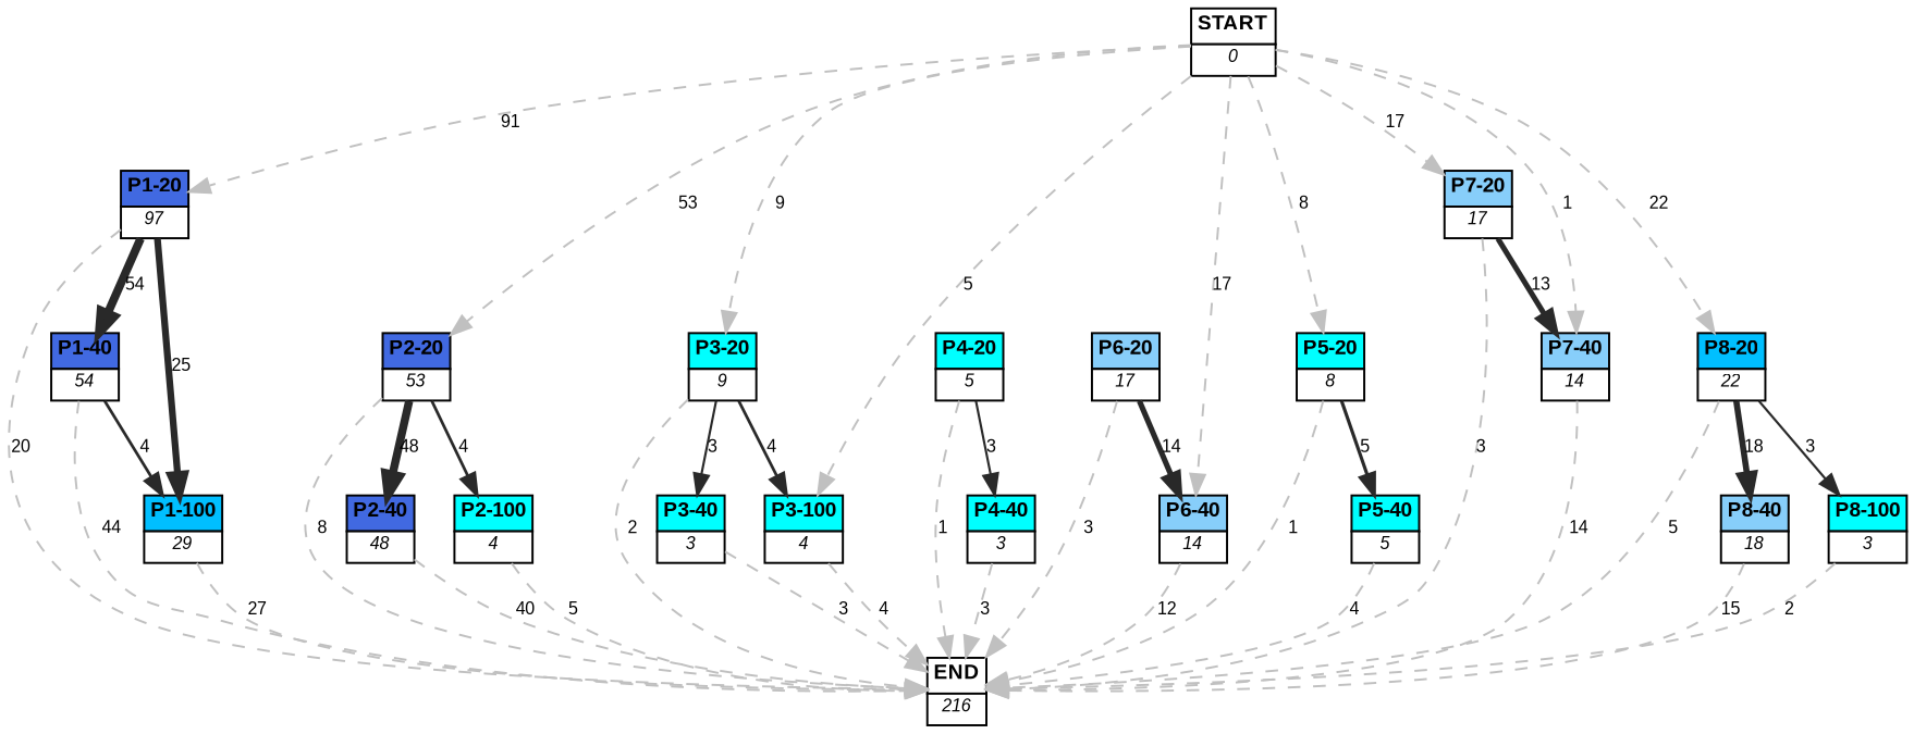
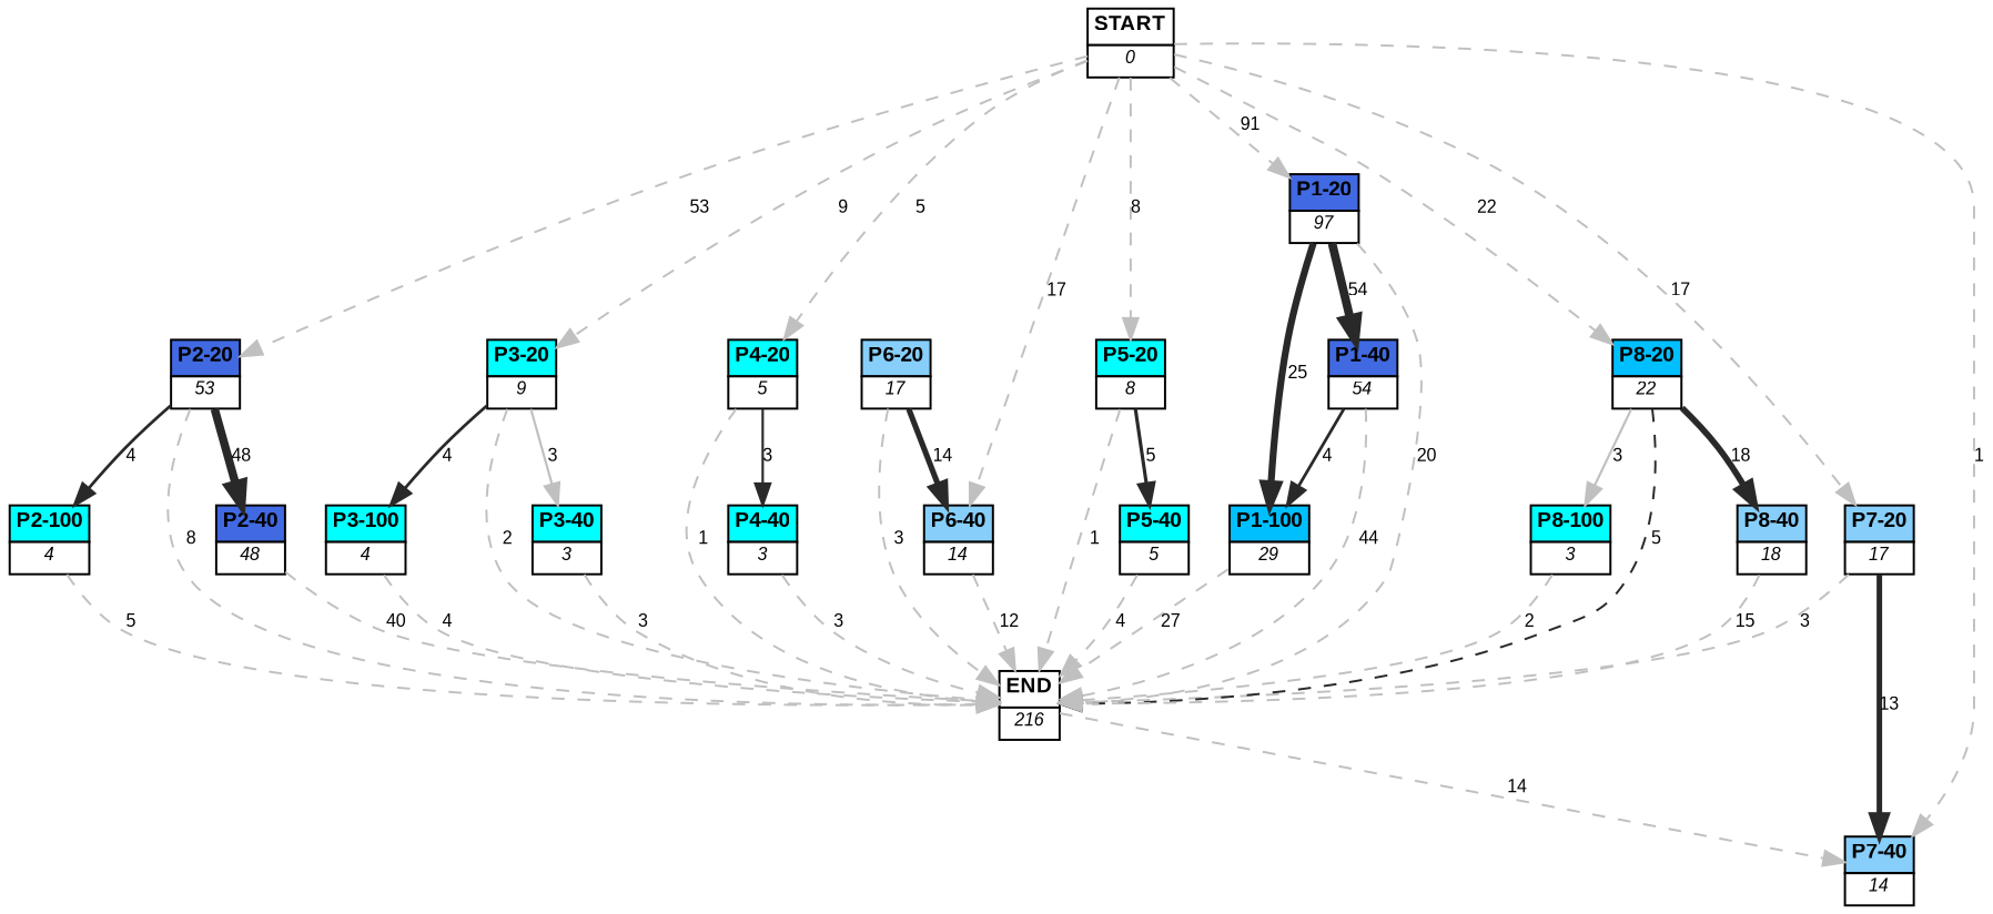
  digraph {
    node [shape=plain]
    edge [color=grey fontname=Arial fontsize=8 labelfloat=false style=dashed]
    n1 [label=<<table border="0" cellborder="1" cellspacing="0"><tr><td bgcolor="royalblue"><FONT face="Arial" POINT-SIZE="10"><b>P1-20</b></FONT></td></tr><tr><td bgcolor="white"><FONT face="Arial" POINT-SIZE="8"><i>97</i></FONT></td></tr></table>>]
    n2 [label=<<table border="0" cellborder="1" cellspacing="0"><tr><td bgcolor="royalblue"><FONT face="Arial" POINT-SIZE="10"><b>P1-40</b></FONT></td></tr><tr><td bgcolor="white"><FONT face="Arial" POINT-SIZE="8"><i>54</i></FONT></td></tr></table>>]
    n3 [label=<<table border="0" cellborder="1" cellspacing="0"><tr><td bgcolor="deepskyblue"><FONT face="Arial" POINT-SIZE="10"><b>P1-100</b></FONT></td></tr><tr><td bgcolor="white"><FONT face="Arial" POINT-SIZE="8"><i>29</i></FONT></td></tr></table>>]
    n4 [label=<<table border="0" cellborder="1" cellspacing="0"><tr><td bgcolor="white"><FONT face="Arial" POINT-SIZE="10"><b>END</b></FONT></td></tr><tr><td bgcolor="white"><FONT face="Arial" POINT-SIZE="8"><i>216</i></FONT></td></tr></table>>]
    n5 [label=<<table border="0" cellborder="1" cellspacing="0"><tr><td bgcolor="royalblue"><FONT face="Arial" POINT-SIZE="10"><b>P2-20</b></FONT></td></tr><tr><td bgcolor="white"><FONT face="Arial" POINT-SIZE="8"><i>53</i></FONT></td></tr></table>>]
    n6 [label=<<table border="0" cellborder="1" cellspacing="0"><tr><td bgcolor="royalblue"><FONT face="Arial" POINT-SIZE="10"><b>P2-40</b></FONT></td></tr><tr><td bgcolor="white"><FONT face="Arial" POINT-SIZE="8"><i>48</i></FONT></td></tr></table>>]
    n7 [label=<<table border="0" cellborder="1" cellspacing="0"><tr><td bgcolor="aqua"><FONT face="Arial" POINT-SIZE="10"><b>P2-100</b></FONT></td></tr><tr><td bgcolor="white"><FONT face="Arial" POINT-SIZE="8"><i>4</i></FONT></td></tr></table>>]
    n8 [label=<<table border="0" cellborder="1" cellspacing="0"><tr><td bgcolor="aqua"><FONT face="Arial" POINT-SIZE="10"><b>P3-20</b></FONT></td></tr><tr><td bgcolor="white"><FONT face="Arial" POINT-SIZE="8"><i>9</i></FONT></td></tr></table>>]
    n9 [label=<<table border="0" cellborder="1" cellspacing="0"><tr><td bgcolor="aqua"><FONT face="Arial" POINT-SIZE="10"><b>P3-40</b></FONT></td></tr><tr><td bgcolor="white"><FONT face="Arial" POINT-SIZE="8"><i>3</i></FONT></td></tr></table>>]
    n10 [label=<<table border="0" cellborder="1" cellspacing="0"><tr><td bgcolor="aqua"><FONT face="Arial" POINT-SIZE="10"><b>P3-100</b></FONT></td></tr><tr><td bgcolor="white"><FONT face="Arial" POINT-SIZE="8"><i>4</i></FONT></td></tr></table>>]
    n11 [label=<<table border="0" cellborder="1" cellspacing="0"><tr><td bgcolor="aqua"><FONT face="Arial" POINT-SIZE="10"><b>P4-20</b></FONT></td></tr><tr><td bgcolor="white"><FONT face="Arial" POINT-SIZE="8"><i>5</i></FONT></td></tr></table>>]
    n12 [label=<<table border="0" cellborder="1" cellspacing="0"><tr><td bgcolor="aqua"><FONT face="Arial" POINT-SIZE="10"><b>P4-40</b></FONT></td></tr><tr><td bgcolor="white"><FONT face="Arial" POINT-SIZE="8"><i>3</i></FONT></td></tr></table>>]
    n13 [label=<<table border="0" cellborder="1" cellspacing="0"><tr><td bgcolor="lightskyblue"><FONT face="Arial" POINT-SIZE="10"><b>P6-20</b></FONT></td></tr><tr><td bgcolor="white"><FONT face="Arial" POINT-SIZE="8"><i>17</i></FONT></td></tr></table>>]
    n14 [label=<<table border="0" cellborder="1" cellspacing="0"><tr><td bgcolor="lightskyblue"><FONT face="Arial" POINT-SIZE="10"><b>P6-40</b></FONT></td></tr><tr><td bgcolor="white"><FONT face="Arial" POINT-SIZE="8"><i>14</i></FONT></td></tr></table>>]
    n15 [label=<<table border="0" cellborder="1" cellspacing="0"><tr><td bgcolor="aqua"><FONT face="Arial" POINT-SIZE="10"><b>P5-20</b></FONT></td></tr><tr><td bgcolor="white"><FONT face="Arial" POINT-SIZE="8"><i>8</i></FONT></td></tr></table>>]
    n16 [label=<<table border="0" cellborder="1" cellspacing="0"><tr><td bgcolor="aqua"><FONT face="Arial" POINT-SIZE="10"><b>P5-40</b></FONT></td></tr><tr><td bgcolor="white"><FONT face="Arial" POINT-SIZE="8"><i>5</i></FONT></td></tr></table>>]
    n17 [label=<<table border="0" cellborder="1" cellspacing="0"><tr><td bgcolor="lightskyblue"><FONT face="Arial" POINT-SIZE="10"><b>P7-20</b></FONT></td></tr><tr><td bgcolor="white"><FONT face="Arial" POINT-SIZE="8"><i>17</i></FONT></td></tr></table>>]
    n18 [label=<<table border="0" cellborder="1" cellspacing="0"><tr><td bgcolor="lightskyblue"><FONT face="Arial" POINT-SIZE="10"><b>P7-40</b></FONT></td></tr><tr><td bgcolor="white"><FONT face="Arial" POINT-SIZE="8"><i>14</i></FONT></td></tr></table>>]
    n19 [label=<<table border="0" cellborder="1" cellspacing="0"><tr><td bgcolor="deepskyblue"><FONT face="Arial" POINT-SIZE="10"><b>P8-20</b></FONT></td></tr><tr><td bgcolor="white"><FONT face="Arial" POINT-SIZE="8"><i>22</i></FONT></td></tr></table>>]
    n20 [label=<<table border="0" cellborder="1" cellspacing="0"><tr><td bgcolor="lightskyblue"><FONT face="Arial" POINT-SIZE="10"><b>P8-40</b></FONT></td></tr><tr><td bgcolor="white"><FONT face="Arial" POINT-SIZE="8"><i>18</i></FONT></td></tr></table>>]
    n21 [label=<<table border="0" cellborder="1" cellspacing="0"><tr><td bgcolor="aqua"><FONT face="Arial" POINT-SIZE="10"><b>P8-100</b></FONT></td></tr><tr><td bgcolor="white"><FONT face="Arial" POINT-SIZE="8"><i>3</i></FONT></td></tr></table>>]
    n22 [label=<<table border="0" cellborder="1" cellspacing="0"><tr><td bgcolor="white"><FONT face="Arial" POINT-SIZE="10"><b>START</b></FONT></td></tr><tr><td bgcolor="white"><FONT face="Arial" POINT-SIZE="8"><i>0</i></FONT></td></tr></table>>]
    n1 -> n2 [color=grey16 label=54 penwidth=3.9889840465642745 style=""]
    n1 -> n3 [color=grey16 label=25 penwidth=3.2188758248682006 style=""]
    n1 -> n4 [label=20]
    n2 -> n3 [color=grey16 label=4 penwidth=1.3862943611198906 style=""]
    n2 -> n4 [label=44]
    n3 -> n4 [label=27]
    n5 -> n4 [label=8]
    n5 -> n6 [color=grey16 label=48 penwidth=3.871201010907891 style=""]
    n5 -> n7 [color=grey16 label=4 penwidth=1.3862943611198906 style=""]
    n6 -> n4 [label=40]
    n7 -> n4 [label=5]
    n8 -> n4 [label=2]
-   n8 -> n9 [color=grey16 label=3 penwidth=1.0986122886681098 style=""]
+   n8 -> n9 [label=3 penwidth=1.0986122886681098 style=""]
    n8 -> n10 [color=grey16 label=4 penwidth=1.3862943611198906 style=""]
    n9 -> n4 [label=3]
    n10 -> n4 [label=4]
    n11 -> n4 [label=1]
    n11 -> n12 [color=grey16 label=3 penwidth=1.0986122886681098 style=""]
    n12 -> n4 [label=3]
    n13 -> n4 [label=3]
    n13 -> n14 [color=grey16 label=14 penwidth=2.6390573296152584 style=""]
    n14 -> n4 [label=12]
    n15 -> n4 [label=1]
    n15 -> n16 [color=grey16 label=5 penwidth=1.6094379124341003 style=""]
    n16 -> n4 [label=4]
    n17 -> n4 [label=3]
    n17 -> n18 [color=grey16 label=13 penwidth=2.5649493574615367 style=""]
-   n18 -> n4 [label=14]
-   n19 -> n4 [label=5]
+   n4 -> n18 [label=14]
+   n19 -> n4 [color=grey16 label=5]
    n19 -> n20 [color=grey16 label=18 penwidth=2.8903717578961645 style=""]
-   n19 -> n21 [color=grey16 label=3 penwidth=1.0986122886681098 style=""]
+   n19 -> n21 [label=3 penwidth=1.0986122886681098 style=""]
    n20 -> n4 [label=15]
    n21 -> n4 [label=2]
    n22 -> n1 [label=91]
    n22 -> n5 [label=53]
    n22 -> n8 [label=9]
-   n22 -> n10 [label=5]
+   n22 -> n11 [label=5]
    n22 -> n14 [label=17]
    n22 -> n15 [label=8]
    n22 -> n17 [label=17]
    n22 -> n18 [label=1]
    n22 -> n19 [label=22]
  }
